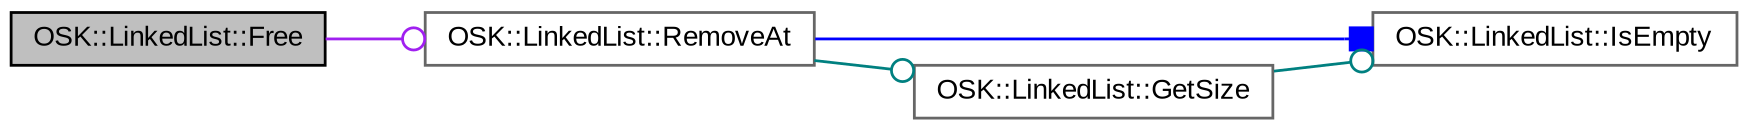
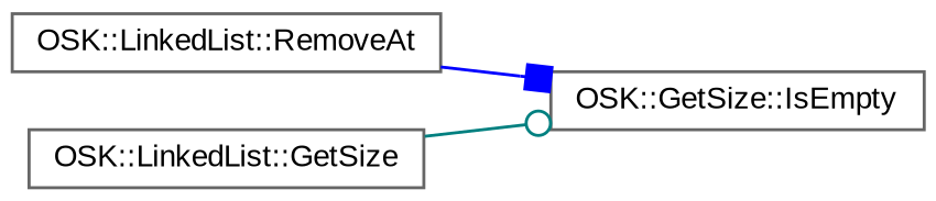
  digraph {
    fontname="Liberation Sans"
    rankdir=LR
    node [color=gray40 fillcolor=white fontname="Liberation Sans" fontsize=10 shape=record style=filled]
    edge [arrowhead=odot color=teal fontname="Liberation Sans" fontsize=10 labelfontname=Helvetica labelfontsize=10 style=solid]
-   n1 [color=black fillcolor=grey75 fontcolor=black height=0.2 label="OSK::LinkedList::Free" width=0.4]
    n2 [height=0.2 label="OSK::LinkedList::RemoveAt" width=0.4]
-   n3 [height=0.2 label="OSK::LinkedList::IsEmpty" width=0.4]
+   n3 [height=0.2 label="OSK::GetSize::IsEmpty" width=0.4]
    n4 [height=0.2 label="OSK::LinkedList::GetSize" width=0.4]
-   n1 -> n2 [color=purple]
    n2 -> n3 [arrowhead=box color=blue]
-   n2 -> n4
    n4 -> n3
  }
